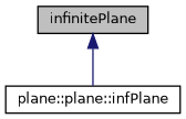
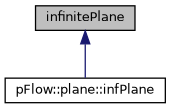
  digraph {
    rankdir=TB
    node [color=black fontname=Helvetica fontsize=10 shape=record style=filled]
    n1 [fillcolor=grey75 fontcolor=black height=0.2 label=infinitePlane width=0.4]
-   n2 [fillcolor=white height=0.2 label="plane::plane::infPlane" width=0.4]
+   n2 [fillcolor=white height=0.2 label="pFlow::plane::infPlane" width=0.4]
    n1 -> n2 [color=midnightblue dir=back fontname=Helvetica fontsize=10 labelfontname=Helvetica labelfontsize=10 style=solid]
  }
